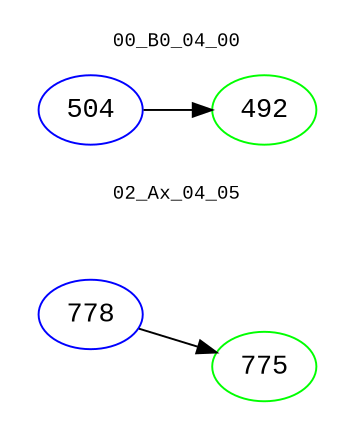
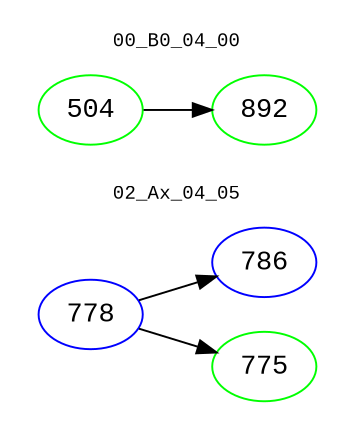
  digraph {
    fontname="Liberation Mono"
    rankdir=LR
    node [color=blue fontname="Liberation Mono"]
    edge [color=black fontname="Liberation Mono"]
    n1 [label=778]
    n2 [color=green label=775]
-   n4 [label=504]
-   n5 [color=green label=492]
+   n3 [label=786]
+   n4 [color=green label=504]
+   n5 [color=green label=892]
    subgraph cluster_1 {
      color=white
      fontsize=10
      label="02_Ax_04_05"
      n1
      n2
+     n3
    }
    subgraph cluster_2 {
      color=white
      fontsize=10
      label="00_B0_04_00"
      n4
      n5
    }
    n1 -> n2
+   n1 -> n3
    n4 -> n5
  }
